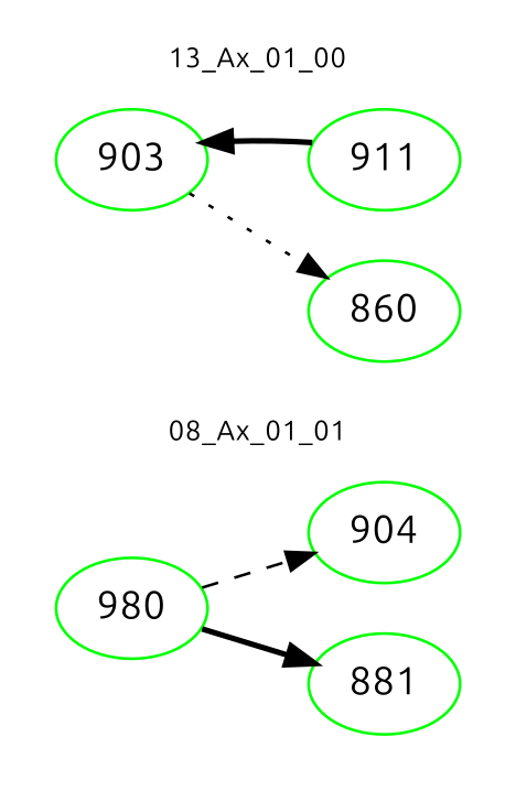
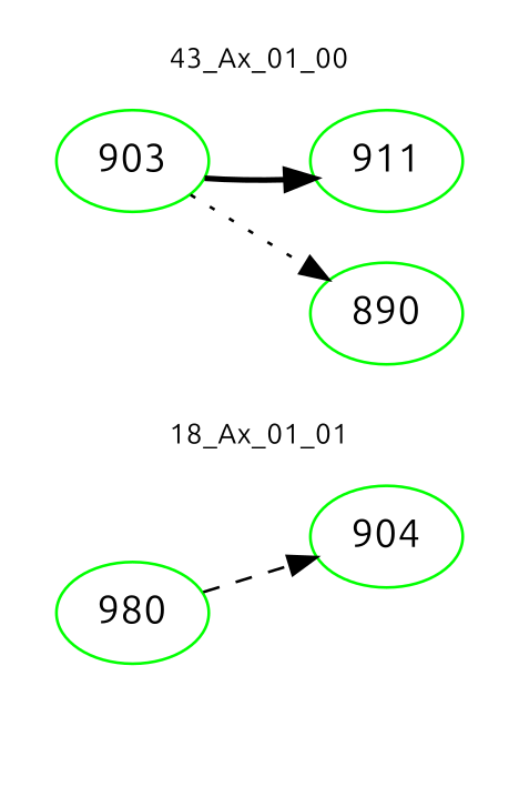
  digraph {
    fontname=Ubuntu
    rankdir=LR
    node [color=green fontname=Ubuntu]
    edge [color=black fontname=Ubuntu style=bold]
    n1 [label=980]
-   n2 [label=881]
    n3 [label=904]
    n4 [label=903]
-   n5 [label=860]
+   n5 [label=890]
    n6 [label=911]
    subgraph cluster_1 {
      color=white
      fontsize=10
-     label="08_Ax_01_01"
+     label="18_Ax_01_01"
      n1
-     n2
      n3
    }
    subgraph cluster_2 {
      color=white
      fontsize=10
-     label="13_Ax_01_00"
+     label="43_Ax_01_00"
      n4
      n5
      n6
    }
-   n1 -> n2
    n1 -> n3 [style=dashed]
    n4 -> n5 [style=dotted]
-   n6 -> n4
+   n4 -> n6
  }
